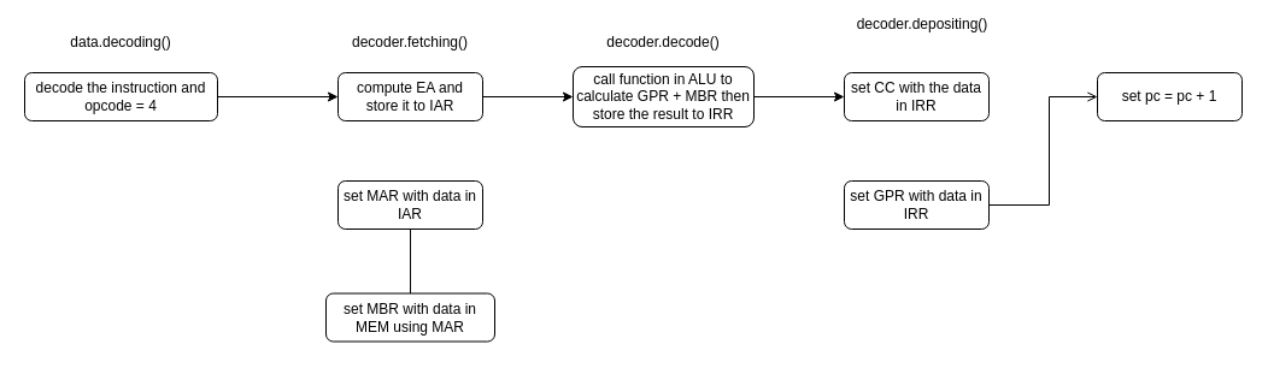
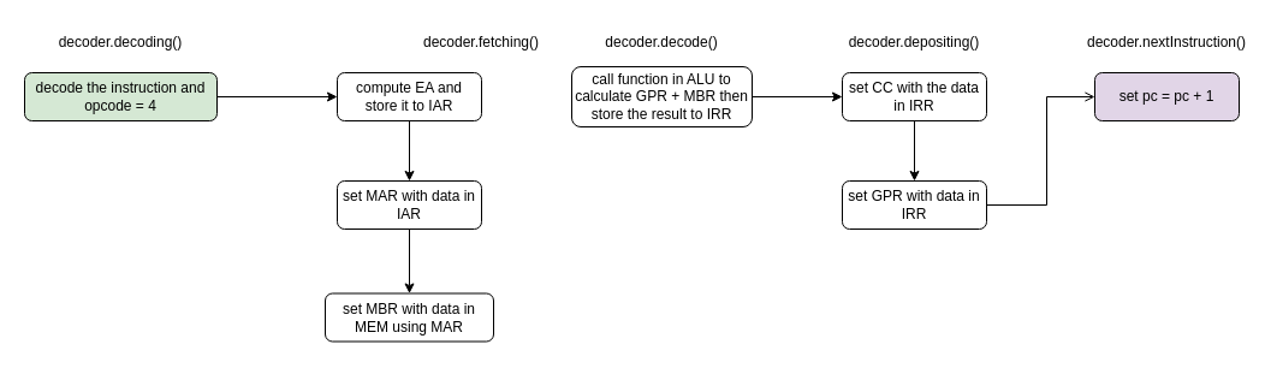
  <mxCell id="0" />
  <mxCell id="1" parent="0" />
  <mxCell id="2" value="" style="edgeStyle=orthogonalEdgeStyle;rounded=0;orthogonalLoop=1;jettySize=auto;html=1;" parent="1" source="3" target="5" edge="1"><mxGeometry relative="1" as="geometry" /></mxCell>
- <mxCell id="3" value="decode the instruction and opcode = 4" style="rounded=1;whiteSpace=wrap;html=1;fontSize=12;glass=0;strokeWidth=1;shadow=0;" parent="1" vertex="1"><mxGeometry x="20" y="60" width="160" height="40" as="geometry" /></mxCell>
- <mxCell id="4" value="" style="edgeStyle=orthogonalEdgeStyle;rounded=0;orthogonalLoop=1;jettySize=auto;html=1;" parent="1" source="5" target="10" edge="1"><mxGeometry relative="1" as="geometry" /></mxCell>
+ <mxCell id="3" value="decode the instruction and opcode = 4" style="rounded=1;whiteSpace=wrap;html=1;fontSize=12;glass=0;strokeWidth=1;shadow=0;fillColor=#d5e8d4;" parent="1" vertex="1"><mxGeometry x="20" y="60" width="160" height="40" as="geometry" /></mxCell>
+ <mxCell id="4" value="" style="edgeStyle=orthogonalEdgeStyle;rounded=0;orthogonalLoop=1;jettySize=auto;html=1;" parent="1" source="5" target="7" edge="1"><mxGeometry relative="1" as="geometry" /></mxCell>
  <mxCell id="5" value="compute EA and store it to IAR" style="rounded=1;whiteSpace=wrap;html=1;fontSize=12;glass=0;strokeWidth=1;shadow=0;" parent="1" vertex="1"><mxGeometry x="280" y="60" width="120" height="40" as="geometry" /></mxCell>
- <mxCell id="6" value="" style="edgeStyle=orthogonalEdgeStyle;rounded=0;orthogonalLoop=1;jettySize=auto;html=1;endArrow=none;" parent="1" source="7" target="8" edge="1"><mxGeometry relative="1" as="geometry" /></mxCell>
+ <mxCell id="6" value="" style="edgeStyle=orthogonalEdgeStyle;rounded=0;orthogonalLoop=1;jettySize=auto;html=1;" parent="1" source="7" target="8" edge="1"><mxGeometry relative="1" as="geometry" /></mxCell>
  <mxCell id="7" value="set MAR with data in IAR" style="rounded=1;whiteSpace=wrap;html=1;fontSize=12;glass=0;strokeWidth=1;shadow=0;" parent="1" vertex="1"><mxGeometry x="280" y="150" width="120" height="40" as="geometry" /></mxCell>
  <mxCell id="8" value="set MBR with data in MEM using MAR" style="rounded=1;whiteSpace=wrap;html=1;fontSize=12;glass=0;strokeWidth=1;shadow=0;" parent="1" vertex="1"><mxGeometry x="270" y="243.5" width="140" height="40" as="geometry" /></mxCell>
  <mxCell id="9" value="" style="edgeStyle=orthogonalEdgeStyle;rounded=0;orthogonalLoop=1;jettySize=auto;html=1;" parent="1" source="10" target="13" edge="1"><mxGeometry relative="1" as="geometry" /></mxCell>
  <mxCell id="10" value="call function in ALU to calculate GPR + MBR then store the result to IRR" style="rounded=1;whiteSpace=wrap;html=1;fontSize=12;glass=0;strokeWidth=1;shadow=0;" parent="1" vertex="1"><mxGeometry x="475" y="55" width="150" height="50" as="geometry" /></mxCell>
  <mxCell id="11" value="" style="edgeStyle=orthogonalEdgeStyle;rounded=0;orthogonalLoop=1;jettySize=auto;html=1;endArrow=open;" parent="1" source="20" target="14" edge="1"><mxGeometry relative="1" as="geometry"><Array as="points"><mxPoint x="870" y="170" /><mxPoint x="870" y="80" /></Array></mxGeometry></mxCell>
+ <mxCell id="12" value="" style="edgeStyle=orthogonalEdgeStyle;rounded=0;orthogonalLoop=1;jettySize=auto;html=1;" parent="1" source="13" target="20" edge="1"><mxGeometry relative="1" as="geometry" /></mxCell>
  <mxCell id="13" value="set CC with the data in IRR" style="rounded=1;whiteSpace=wrap;html=1;fontSize=12;glass=0;strokeWidth=1;shadow=0;" parent="1" vertex="1"><mxGeometry x="700" y="60" width="120" height="40" as="geometry" /></mxCell>
- <mxCell id="14" value="set pc = pc + 1" style="rounded=1;whiteSpace=wrap;html=1;fontSize=12;glass=0;strokeWidth=1;shadow=0;" parent="1" vertex="1"><mxGeometry x="910" y="60" width="120" height="40" as="geometry" /></mxCell>
- <mxCell id="15" value="data.decoding()" style="text;html=1;strokeColor=none;fillColor=none;align=center;verticalAlign=middle;whiteSpace=wrap;rounded=0;" parent="1" vertex="1"><mxGeometry x="40" y="20" width="120" height="30" as="geometry" /></mxCell>
- <mxCell id="16" value="decoder.fetching()" style="text;html=1;strokeColor=none;fillColor=none;align=center;verticalAlign=middle;whiteSpace=wrap;rounded=0;" parent="1" vertex="1"><mxGeometry x="280" y="20" width="120" height="30" as="geometry" /></mxCell>
+ <mxCell id="14" value="set pc = pc + 1" style="rounded=1;whiteSpace=wrap;html=1;fontSize=12;glass=0;strokeWidth=1;shadow=0;fillColor=#e1d5e7;" parent="1" vertex="1"><mxGeometry x="910" y="60" width="120" height="40" as="geometry" /></mxCell>
+ <mxCell id="15" value="decoder.decoding()" style="text;html=1;strokeColor=none;fillColor=none;align=center;verticalAlign=middle;whiteSpace=wrap;rounded=0;" parent="1" vertex="1"><mxGeometry x="40" y="20" width="120" height="30" as="geometry" /></mxCell>
+ <mxCell id="16" value="decoder.fetching()" style="text;html=1;strokeColor=none;fillColor=none;align=center;verticalAlign=middle;whiteSpace=wrap;rounded=0;" parent="1" vertex="1"><mxGeometry x="340" y="20" width="120" height="30" as="geometry" /></mxCell>
  <mxCell id="17" value="decoder.decode()" style="text;html=1;strokeColor=none;fillColor=none;align=center;verticalAlign=middle;whiteSpace=wrap;rounded=0;" parent="1" vertex="1"><mxGeometry x="490" y="20" width="120" height="30" as="geometry" /></mxCell>
- <mxCell id="18" value="decoder.depositing()" style="text;html=1;strokeColor=none;fillColor=none;align=center;verticalAlign=middle;whiteSpace=wrap;rounded=0;" parent="1" vertex="1"><mxGeometry x="705" y="5" width="120" height="30" as="geometry" /></mxCell>
+ <mxCell id="18" value="decoder.depositing()" style="text;html=1;strokeColor=none;fillColor=none;align=center;verticalAlign=middle;whiteSpace=wrap;rounded=0;" parent="1" vertex="1"><mxGeometry x="700" y="20" width="120" height="30" as="geometry" /></mxCell>
+ <mxCell id="19" value="decoder.nextInstruction()" style="text;html=1;strokeColor=none;fillColor=none;align=center;verticalAlign=middle;whiteSpace=wrap;rounded=0;" parent="1" vertex="1"><mxGeometry x="910" y="20" width="120" height="30" as="geometry" /></mxCell>
  <mxCell id="20" value="set GPR with data in IRR" style="rounded=1;whiteSpace=wrap;html=1;fontSize=12;glass=0;strokeWidth=1;shadow=0;" parent="1" vertex="1"><mxGeometry x="700" y="150" width="120" height="40" as="geometry" /></mxCell>
